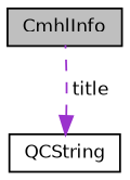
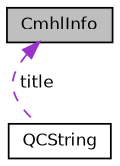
  digraph {
    node [color=black fontname=Helvetica fontsize=10 shape=record style=filled]
    n1 [fillcolor=grey75 fontcolor=black height=0.2 label=CmhlInfo width=0.4]
    n2 [fillcolor=white height=0.2 label=QCString width=0.4]
-   n2 -> n1 [color=darkorchid3 dir=back fontname=Helvetica fontsize=10 label=" title" labelfontname=Helvetica labelfontsize=10 style=dashed]
+   n1 -> n2 [color=darkorchid3 dir=back fontname=Helvetica fontsize=10 label=" title" labelfontname=Helvetica labelfontsize=10 style=dashed]
  }
